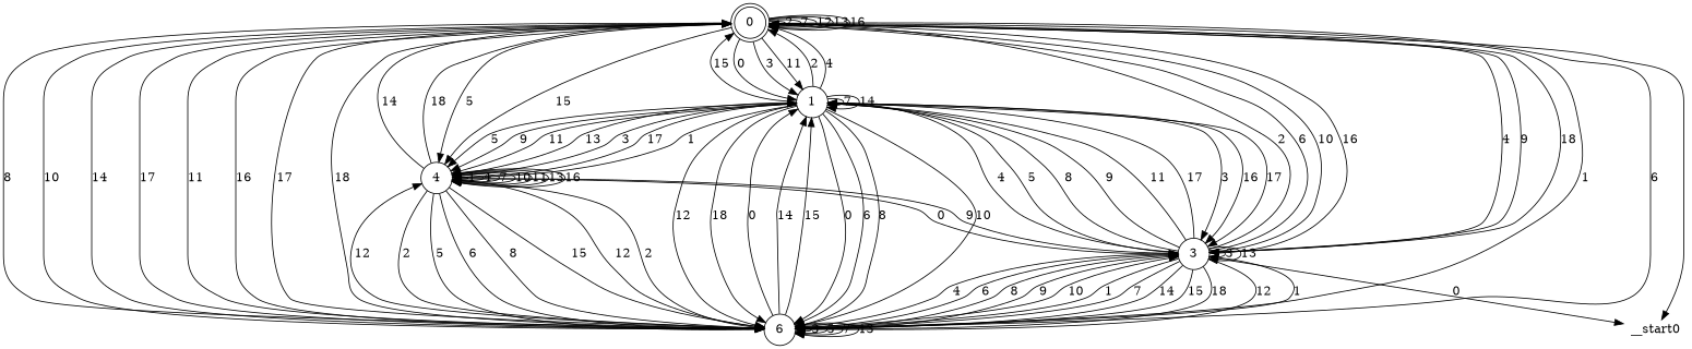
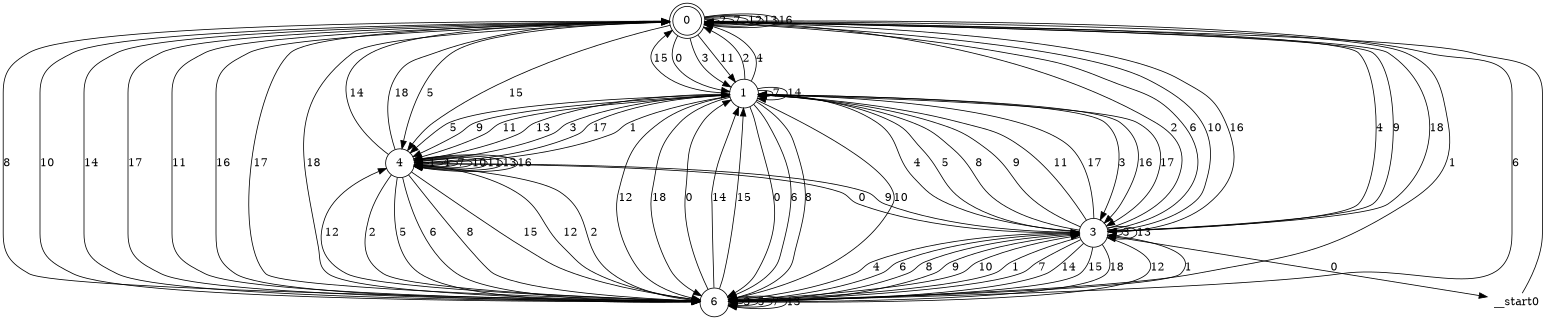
  digraph {
    node [shape=circle]
    n1 [label=0 shape=doublecircle]
    n2 [label=1]
    n3 [label=6]
    n4 [label=3]
    n5 [label=4]
    __start0 [height=0 shape=none width=0]
    n1 -> n1 [label=2]
    n1 -> n1 [label=7]
    n1 -> n1 [label=12]
    n1 -> n1 [label=13]
    n1 -> n1 [label=16]
    n1 -> n2 [label=0]
    n1 -> n2 [label=3]
    n1 -> n2 [label=11]
    n1 -> n3 [label=1]
    n1 -> n3 [label=6]
    n1 -> n3 [label=8]
    n1 -> n3 [label=10]
    n1 -> n3 [label=14]
    n1 -> n3 [label=17]
    n1 -> n4 [label=4]
    n1 -> n4 [label=9]
    n1 -> n4 [label=18]
    n1 -> n5 [label=5]
    n1 -> n5 [label=15]
    n2 -> n1 [label=2]
    n2 -> n1 [label=4]
    n2 -> n1 [label=15]
    n2 -> n2 [label=7]
    n2 -> n2 [label=14]
    n2 -> n3 [label=0]
    n2 -> n3 [label=6]
    n2 -> n3 [label=8]
    n2 -> n3 [label=10]
    n2 -> n3 [label=12]
    n2 -> n3 [label=18]
    n2 -> n4 [label=3]
    n2 -> n4 [label=16]
    n2 -> n4 [label=17]
    n2 -> n5 [label=1]
    n2 -> n5 [label=5]
    n2 -> n5 [label=9]
    n2 -> n5 [label=11]
    n2 -> n5 [label=13]
    n3 -> n1 [label=11]
    n3 -> n1 [label=16]
    n3 -> n1 [label=17]
    n3 -> n1 [label=18]
    n3 -> n2 [label=0]
    n3 -> n2 [label=14]
    n3 -> n2 [label=15]
    n3 -> n3 [label=3]
    n3 -> n3 [label=5]
    n3 -> n3 [label=7]
    n3 -> n3 [label=13]
    n3 -> n4 [label=1]
    n3 -> n4 [label=4]
    n3 -> n4 [label=6]
    n3 -> n4 [label=8]
    n3 -> n4 [label=9]
    n3 -> n4 [label=10]
    n3 -> n5 [label=2]
    n3 -> n5 [label=12]
    n4 -> n1 [label=2]
    n4 -> n1 [label=6]
    n4 -> n1 [label=10]
    n4 -> n1 [label=16]
    n4 -> n2 [label=4]
    n4 -> n2 [label=5]
    n4 -> n2 [label=8]
    n4 -> n2 [label=9]
    n4 -> n2 [label=11]
    n4 -> n2 [label=17]
    n4 -> n3 [label=1]
    n4 -> n3 [label=7]
    n4 -> n3 [label=12]
    n4 -> n3 [label=14]
    n4 -> n3 [label=15]
    n4 -> n3 [label=18]
    n4 -> n4 [label=3]
    n4 -> n4 [label=13]
    n4 -> __start0 [label=0]
    n5 -> n1 [label=14]
    n5 -> n1 [label=18]
    n5 -> n2 [label=3]
    n5 -> n2 [label=17]
    n5 -> n3 [label=2]
    n5 -> n3 [label=5]
    n5 -> n3 [label=6]
    n5 -> n3 [label=8]
    n5 -> n3 [label=12]
    n5 -> n3 [label=15]
    n5 -> n4 [label=0]
    n5 -> n4 [label=9]
    n5 -> n5 [label=1]
    n5 -> n5 [label=4]
    n5 -> n5 [label=7]
    n5 -> n5 [label=10]
    n5 -> n5 [label=11]
    n5 -> n5 [label=13]
    n5 -> n5 [label=16]
-   n1 -> __start0
+   __start0 -> n1
  }
